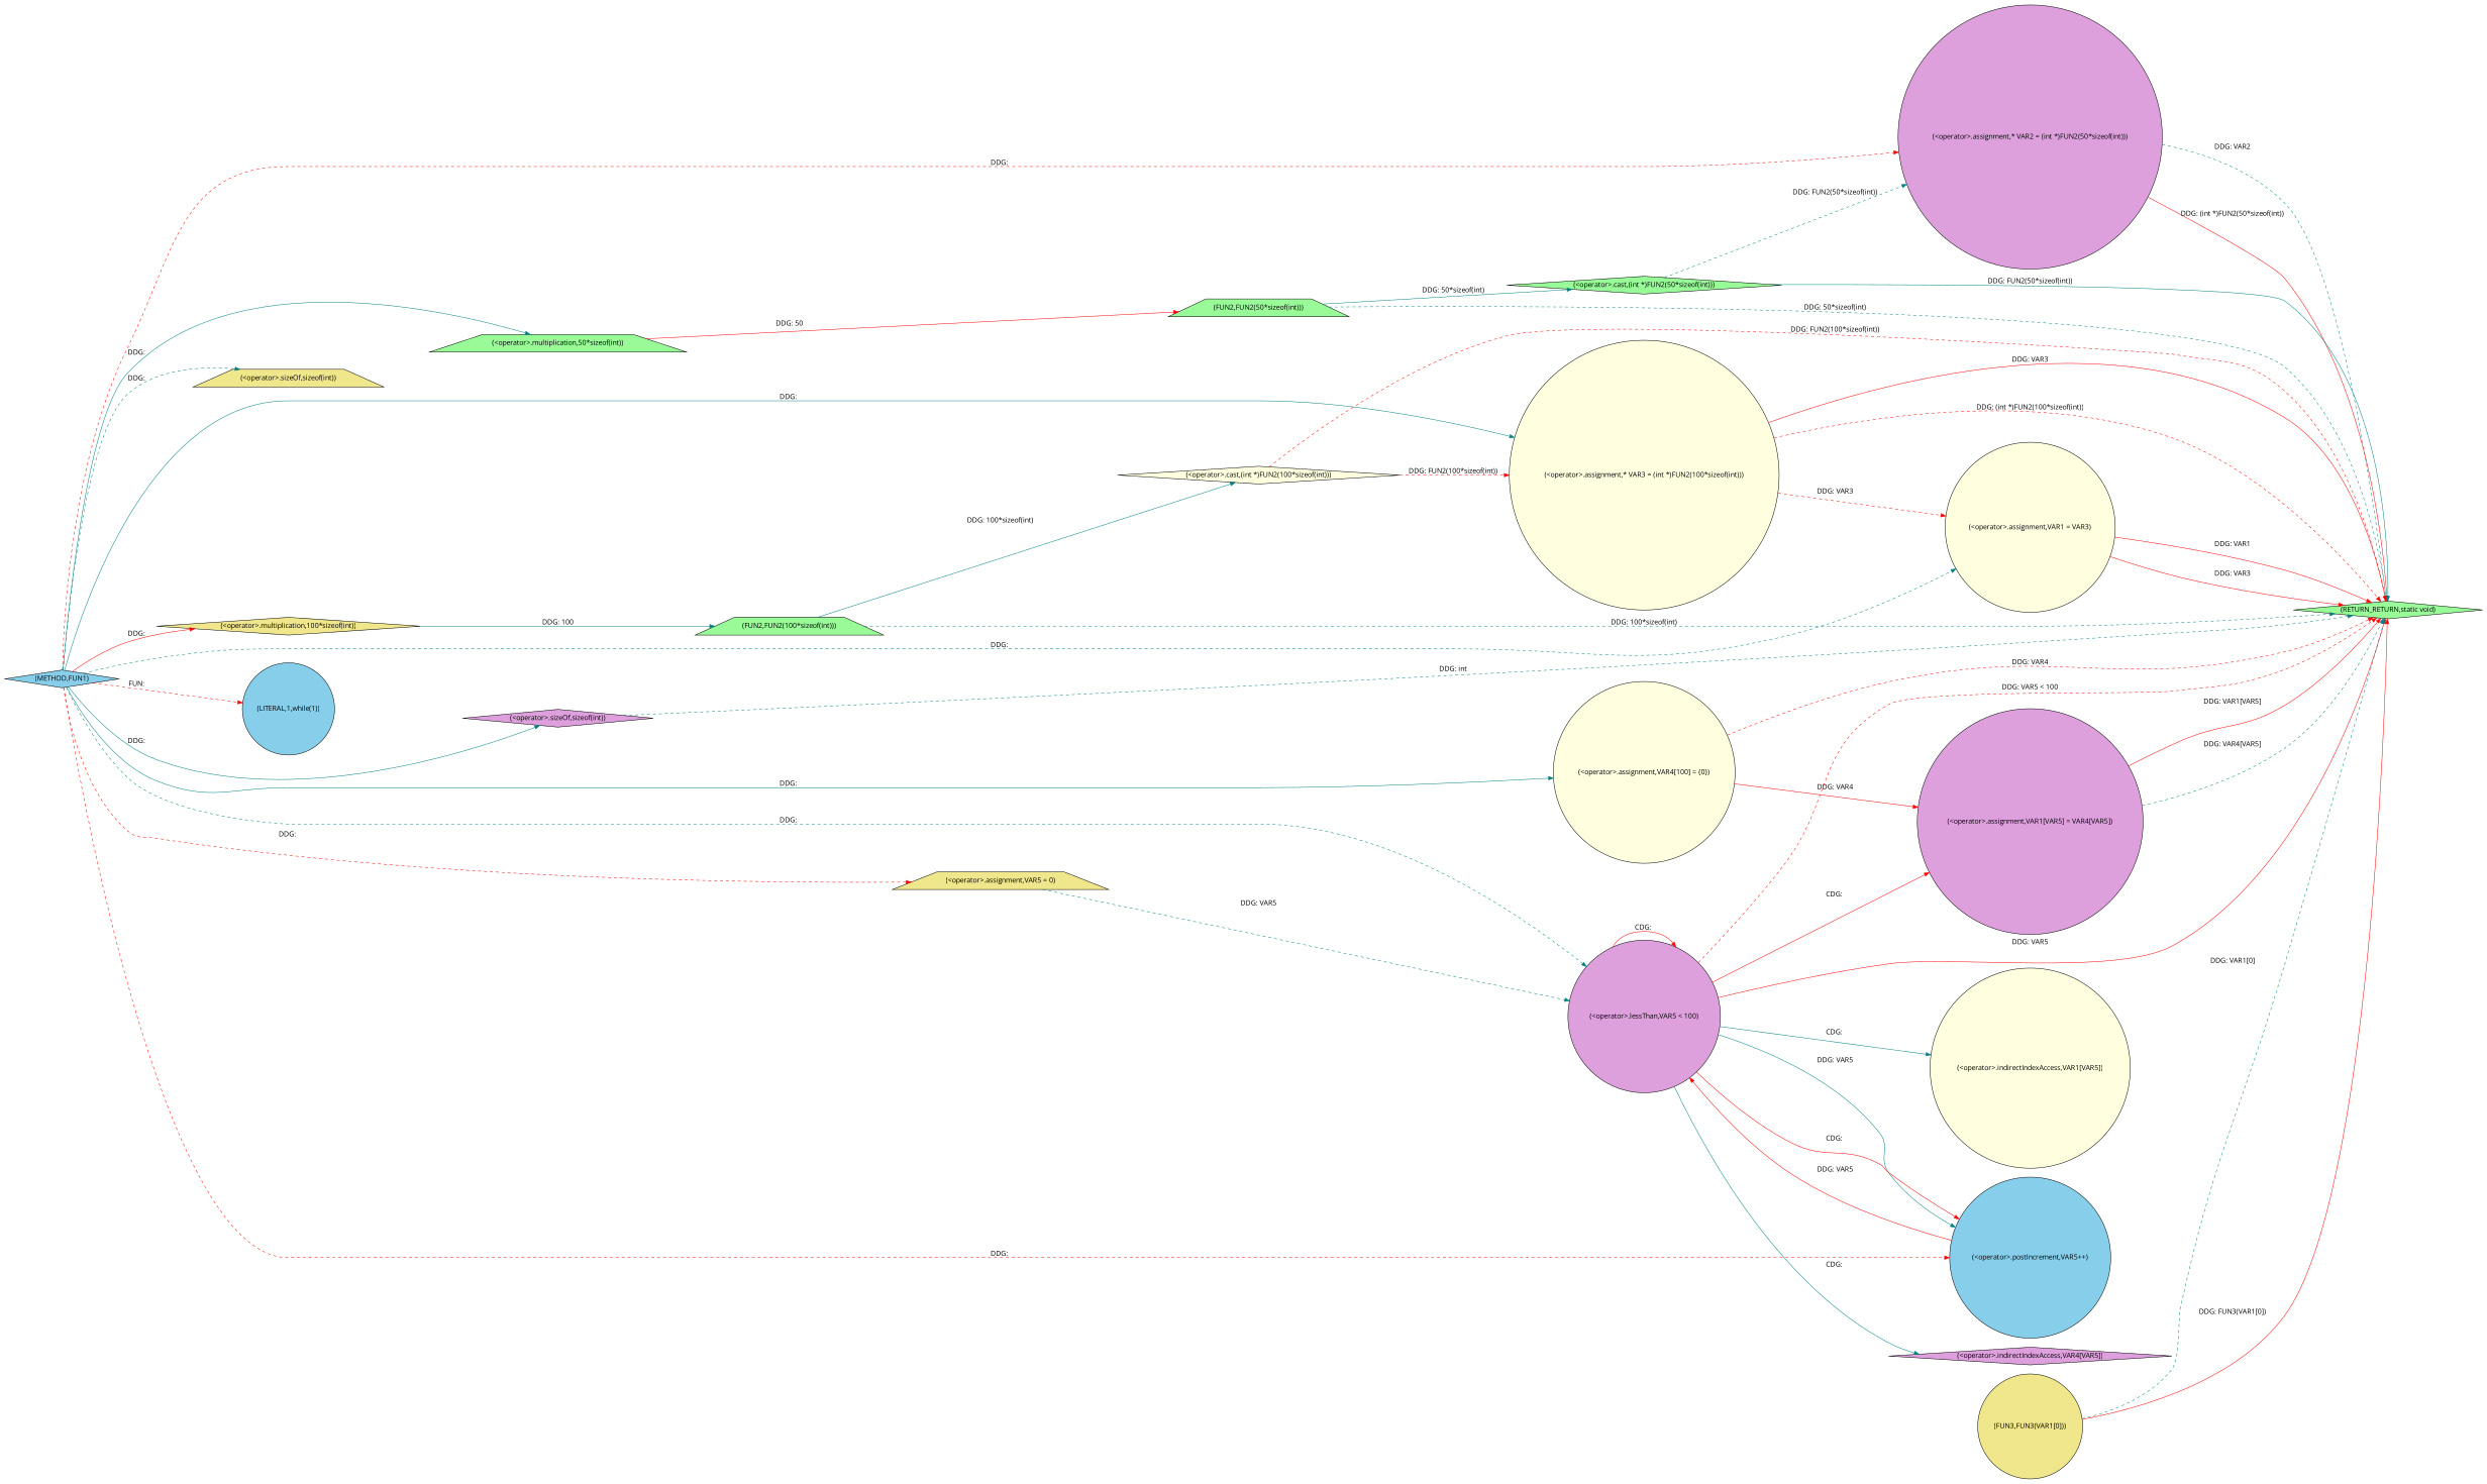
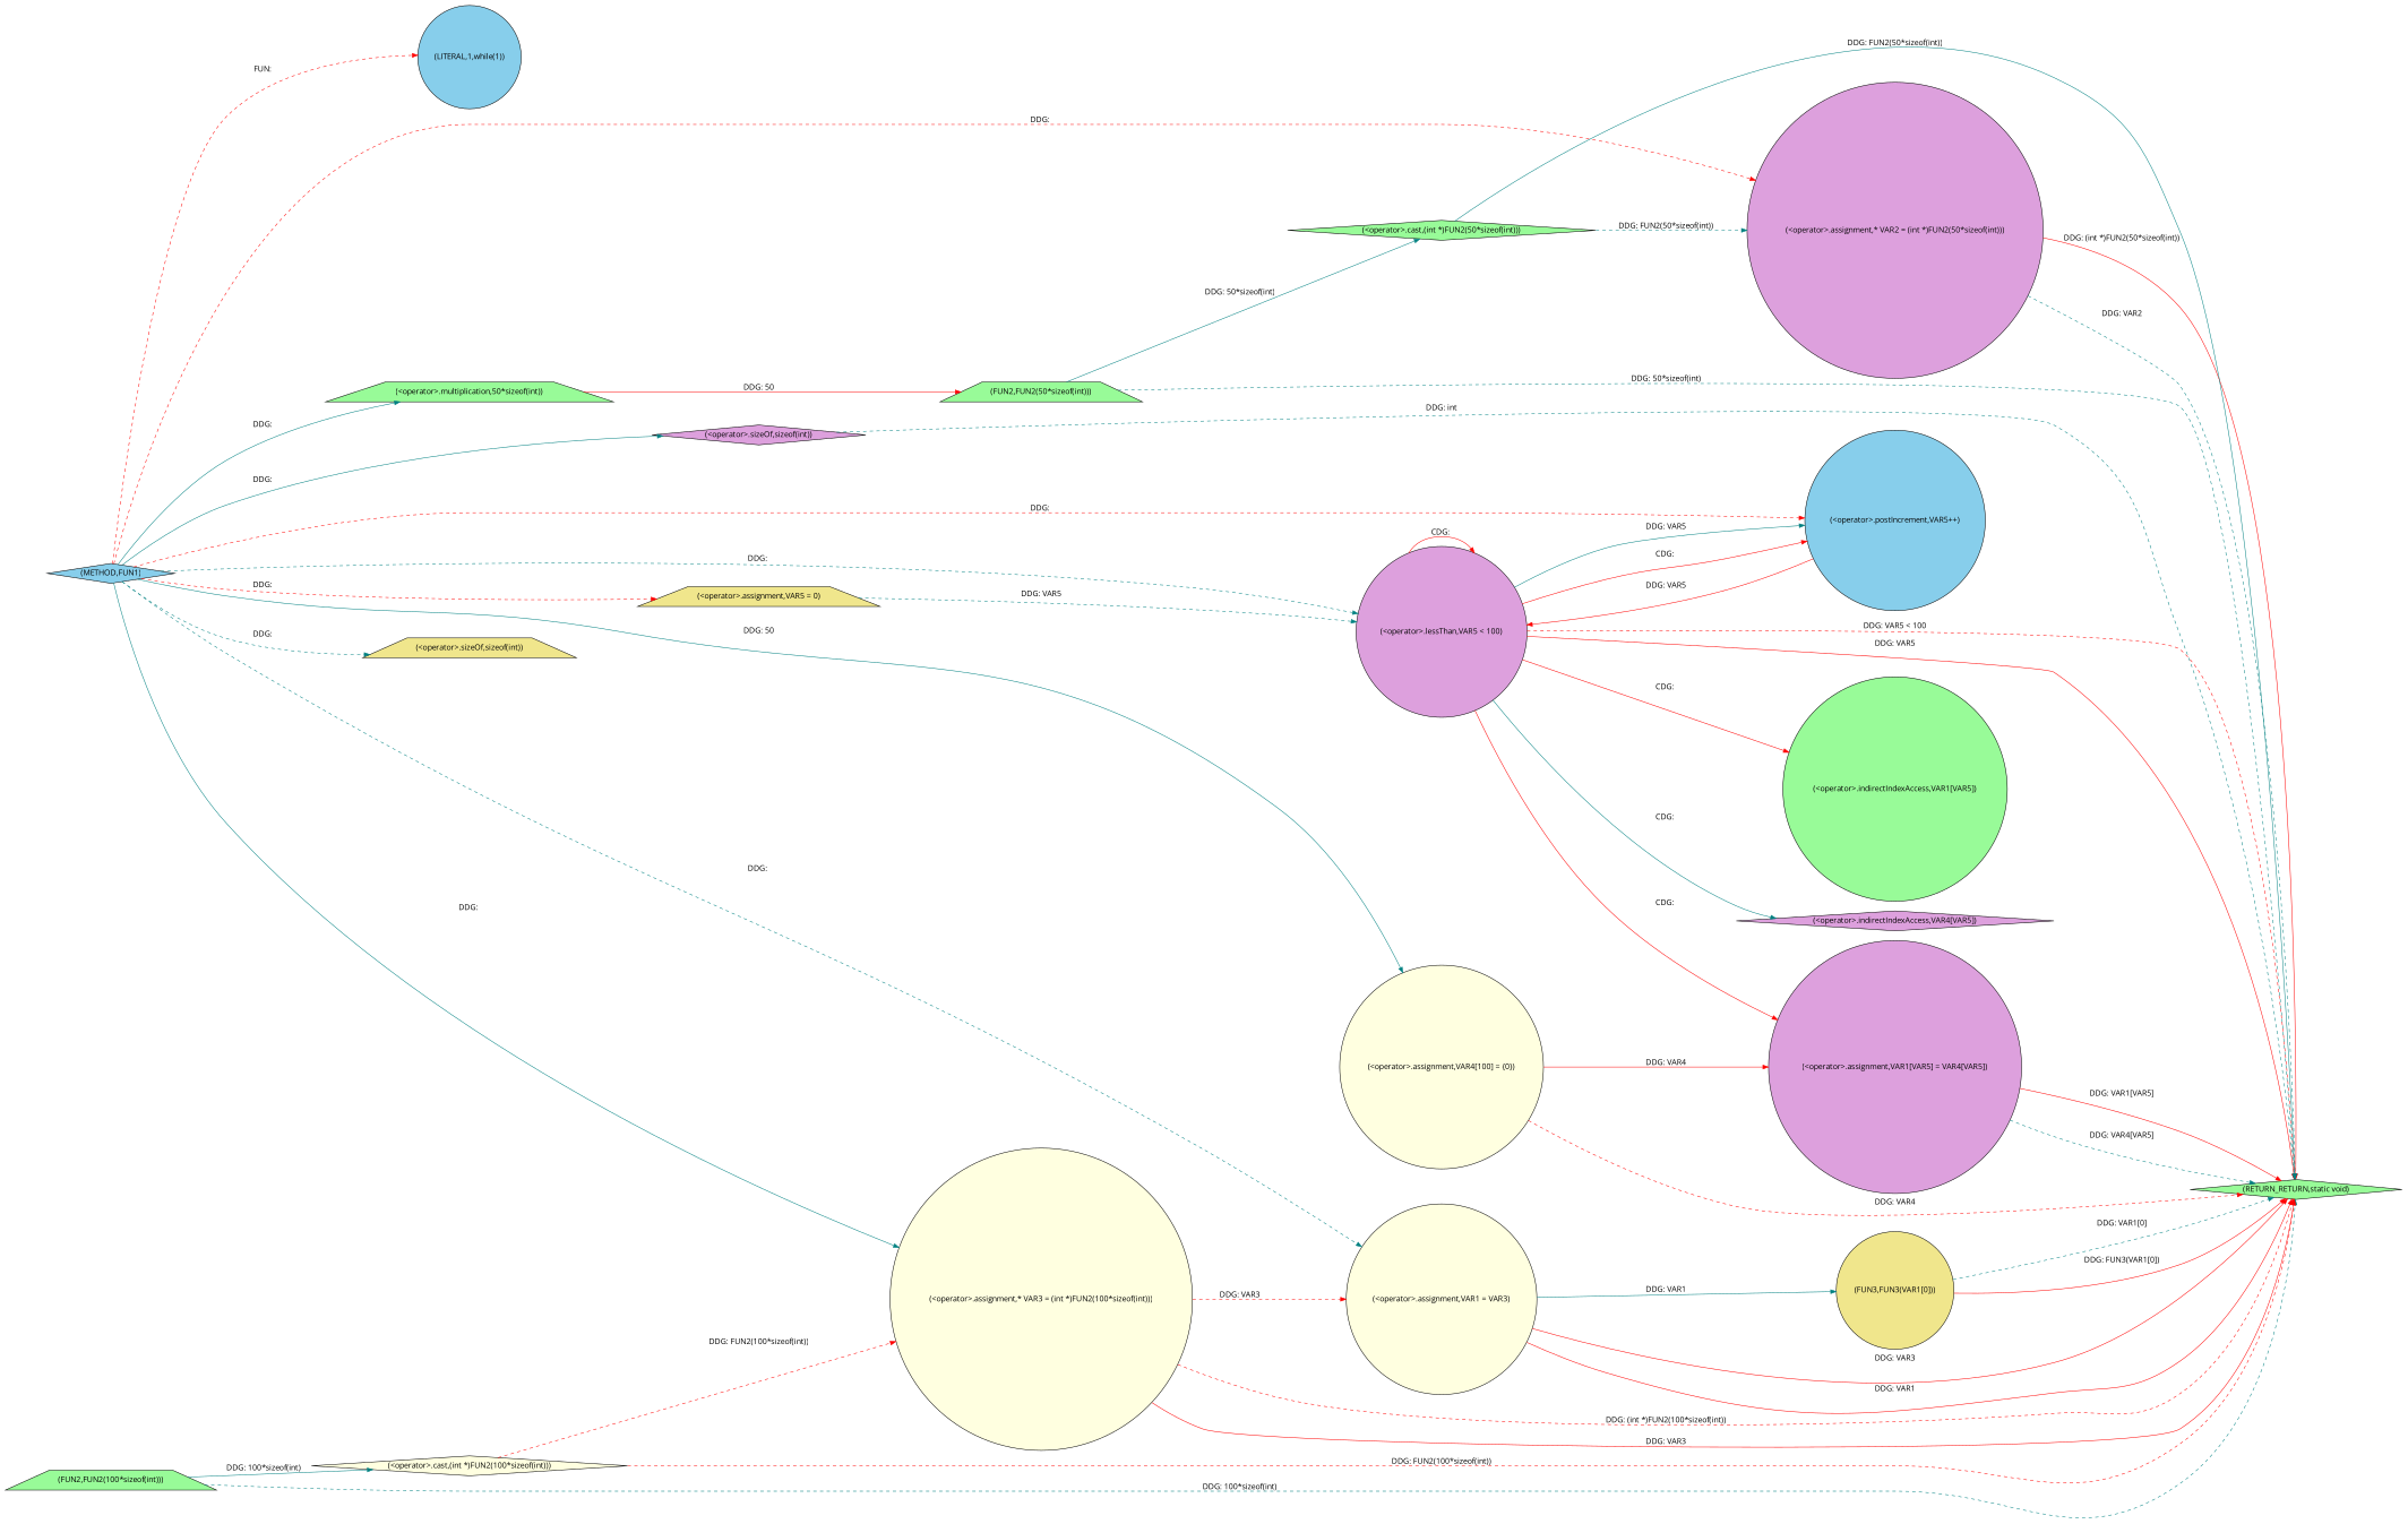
  digraph {
    fontname="Open Sans"
    rankdir=LR
    node [fillcolor=plum fontname="Open Sans" shape=circle style=filled]
    edge [color=red fontname="Open Sans" style=solid]
    n1 [fillcolor=skyblue label="(METHOD,FUN1)" shape=diamond]
    n2 [label="(<operator>.assignment,* VAR2 = (int *)FUN2(50*sizeof(int)))"]
    n3 [fillcolor=palegreen label="(<operator>.multiplication,50*sizeof(int))" shape=trapezium]
    n4 [fillcolor=khaki label="(<operator>.sizeOf,sizeof(int))" shape=trapezium]
    n5 [fillcolor=lightyellow label="(<operator>.assignment,* VAR3 = (int *)FUN2(100*sizeof(int)))"]
-   n6 [fillcolor=khaki label="(<operator>.multiplication,100*sizeof(int))" shape=diamond]
    n7 [label="(<operator>.sizeOf,sizeof(int))" shape=diamond]
    n8 [fillcolor=skyblue label="(LITERAL,1,while(1))"]
    n9 [fillcolor=lightyellow label="(<operator>.assignment,VAR1 = VAR3)"]
    n10 [fillcolor=lightyellow label="(<operator>.assignment,VAR4[100] = {0})"]
    n11 [fillcolor=khaki label="(<operator>.assignment,VAR5 = 0)" shape=trapezium]
    n12 [label="(<operator>.lessThan,VAR5 < 100)"]
    n13 [fillcolor=skyblue label="(<operator>.postIncrement,VAR5++)"]
    n14 [fillcolor=palegreen label="(RETURN_RETURN,static void)" shape=diamond]
    n15 [fillcolor=palegreen label="(FUN2,FUN2(50*sizeof(int)))" shape=trapezium]
    n16 [fillcolor=palegreen label="(FUN2,FUN2(100*sizeof(int)))" shape=trapezium]
    n17 [fillcolor=khaki label="(FUN3,FUN3(VAR1[0]))"]
    n18 [label="(<operator>.assignment,VAR1[VAR5] = VAR4[VAR5])"]
-   n19 [fillcolor=lightyellow label="(<operator>.indirectIndexAccess,VAR1[VAR5])"]
+   n19 [fillcolor=palegreen label="(<operator>.indirectIndexAccess,VAR1[VAR5])"]
    n20 [label="(<operator>.indirectIndexAccess,VAR4[VAR5])" shape=diamond]
    n21 [fillcolor=palegreen label="(<operator>.cast,(int *)FUN2(50*sizeof(int)))" shape=diamond]
    n22 [fillcolor=lightyellow label="(<operator>.cast,(int *)FUN2(100*sizeof(int)))" shape=diamond]
    n1 -> n2 [label="DDG: " style=dashed]
    n1 -> n3 [color=teal label="DDG: "]
    n1 -> n4 [color=teal label="DDG: " style=dashed]
    n1 -> n5 [color=teal label="DDG: "]
-   n1 -> n6 [label="DDG: "]
    n1 -> n7 [color=teal label="DDG: "]
    n1 -> n8 [label="FUN: " style=dashed]
    n1 -> n9 [color=teal label="DDG: " style=dashed]
-   n1 -> n10 [color=teal label="DDG: "]
+   n1 -> n10 [color=teal label="DDG: 50"]
    n1 -> n11 [label="DDG: " style=dashed]
    n1 -> n12 [color=teal label="DDG: " style=dashed]
    n1 -> n13 [label="DDG: " style=dashed]
    n2 -> n14 [color=teal label="DDG: VAR2" style=dashed]
    n2 -> n14 [label="DDG: (int *)FUN2(50*sizeof(int))"]
    n3 -> n15 [label="DDG: 50"]
    n5 -> n9 [label="DDG: VAR3" style=dashed]
    n5 -> n14 [label="DDG: VAR3"]
    n5 -> n14 [label="DDG: (int *)FUN2(100*sizeof(int))" style=dashed]
-   n6 -> n16 [color=teal label="DDG: 100"]
    n7 -> n14 [color=teal label="DDG: int" style=dashed]
    n9 -> n14 [label="DDG: VAR3"]
    n9 -> n14 [label="DDG: VAR1"]
+   n9 -> n17 [color=teal label="DDG: VAR1"]
    n10 -> n14 [label="DDG: VAR4" style=dashed]
    n10 -> n18 [label="DDG: VAR4"]
    n11 -> n12 [color=teal label="DDG: VAR5" style=dashed]
    n12 -> n12 [label="CDG: "]
    n12 -> n13 [color=teal label="DDG: VAR5"]
    n12 -> n13 [label="CDG: "]
    n12 -> n14 [label="DDG: VAR5 < 100" style=dashed]
    n12 -> n14 [label="DDG: VAR5"]
    n12 -> n18 [label="CDG: "]
-   n12 -> n19 [color=teal label="CDG: "]
+   n12 -> n19 [label="CDG: "]
    n12 -> n20 [color=teal label="CDG: "]
    n13 -> n12 [label="DDG: VAR5"]
    n15 -> n14 [color=teal label="DDG: 50*sizeof(int)" style=dashed]
    n15 -> n21 [color=teal label="DDG: 50*sizeof(int)"]
    n16 -> n14 [color=teal label="DDG: 100*sizeof(int)" style=dashed]
    n16 -> n22 [color=teal label="DDG: 100*sizeof(int)"]
    n17 -> n14 [color=teal label="DDG: VAR1[0]" style=dashed]
    n17 -> n14 [label="DDG: FUN3(VAR1[0])"]
    n18 -> n14 [color=teal label="DDG: VAR4[VAR5]" style=dashed]
    n18 -> n14 [label="DDG: VAR1[VAR5]"]
    n21 -> n2 [color=teal label="DDG: FUN2(50*sizeof(int))" style=dashed]
    n21 -> n14 [color=teal label="DDG: FUN2(50*sizeof(int))"]
    n22 -> n5 [label="DDG: FUN2(100*sizeof(int))" style=dashed]
    n22 -> n14 [label="DDG: FUN2(100*sizeof(int))" style=dashed]
  }
